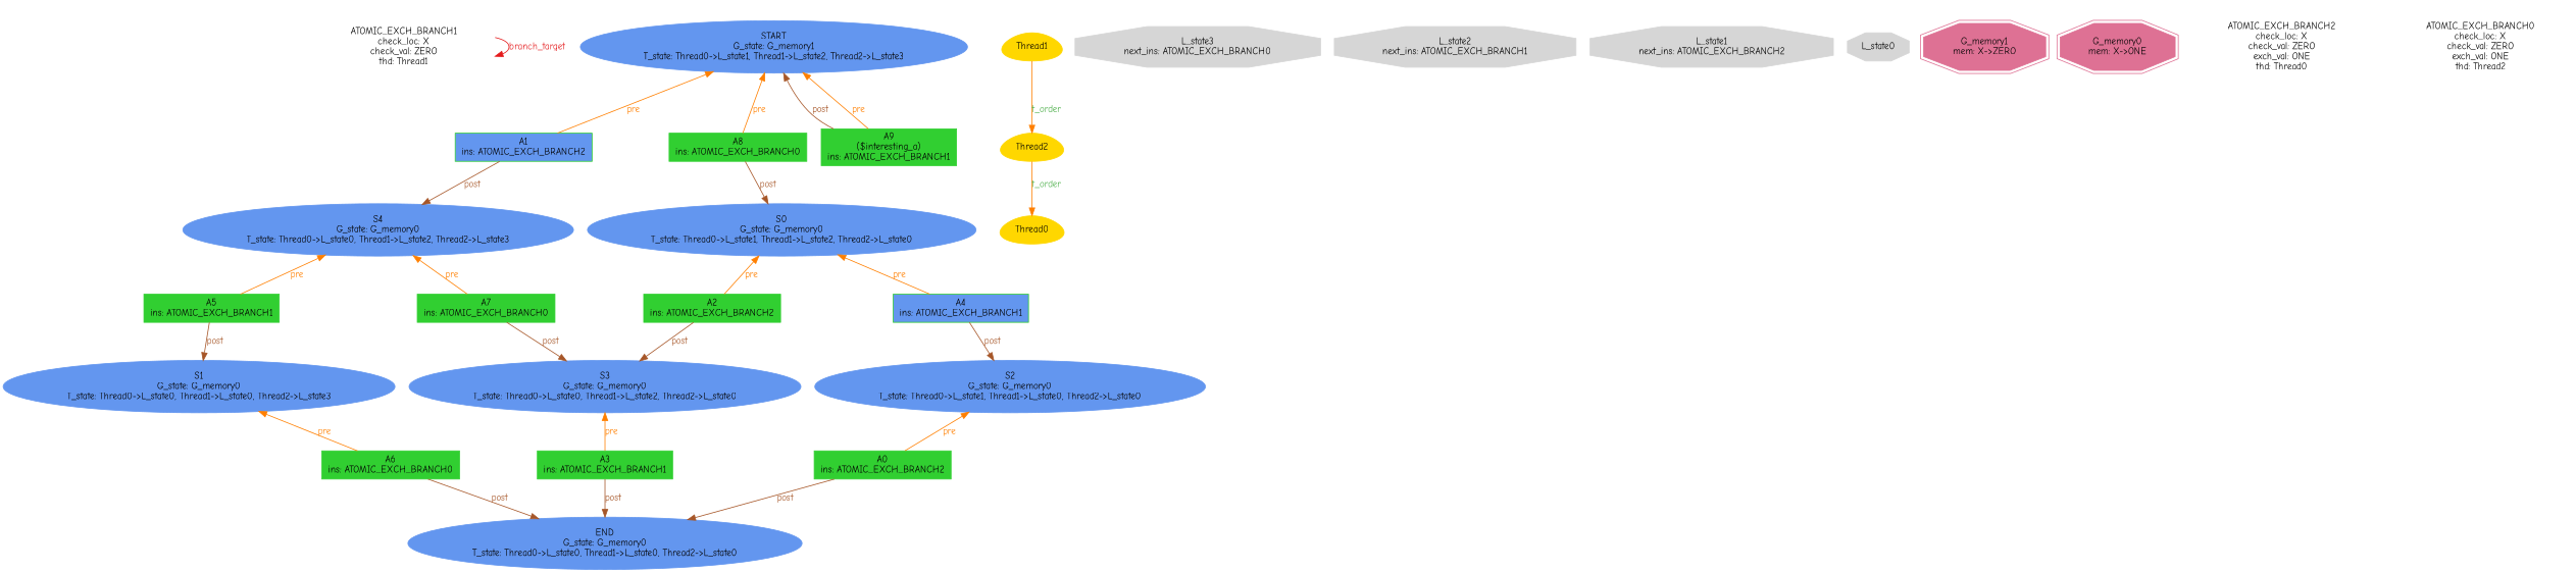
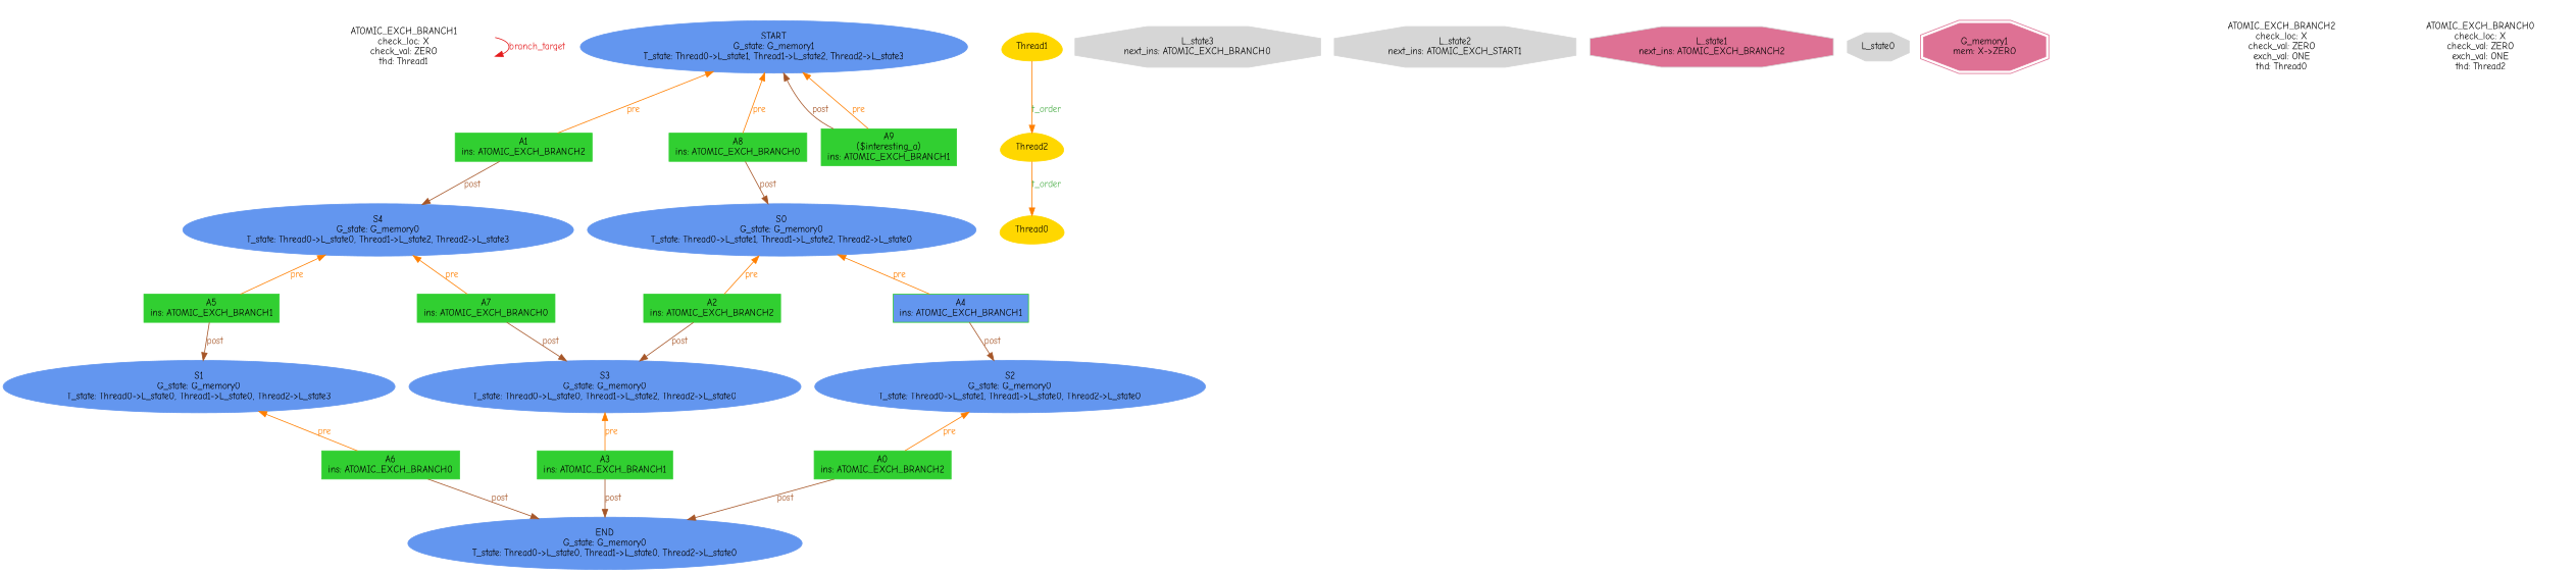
  digraph {
    fontname="Comic Neue"
    fontsize=12
    rankdir=TB
    node [color="#31cf31" fontcolor="#000000" fontname="Comic Neue" fontsize=12 shape=box style="filled, solid"]
    edge [color="#ff7f00" dir=forward fontcolor="#a65628" fontname="Comic Neue" fontsize=12 style=solid uuid="<A9, START>" weight=1]
    n1 [color="#ffffff" label="ATOMIC_EXCH_BRANCH1\ncheck_loc: X\ncheck_val: ZERO\nthd: Thread1" shape=octagon uuid=ATOMIC_EXCH_BRANCH1]
    n2 [label="A0\nins: ATOMIC_EXCH_BRANCH2" uuid=A0]
    n3 [color="#6396ef" label="END\nG_state: G_memory0\nT_state: Thread0->L_state0, Thread1->L_state0, Thread2->L_state0" shape=ellipse uuid=END]
-   n4 [label="A1\nins: ATOMIC_EXCH_BRANCH2" uuid=A1 fillcolor="#6396ef"]
+   n4 [label="A1\nins: ATOMIC_EXCH_BRANCH2" uuid=A1]
    n5 [color="#6396ef" label="S4\nG_state: G_memory0\nT_state: Thread0->L_state0, Thread1->L_state2, Thread2->L_state3" shape=ellipse uuid=S4]
    n6 [label="A5\nins: ATOMIC_EXCH_BRANCH1" uuid=A5]
    n7 [label="A7\nins: ATOMIC_EXCH_BRANCH0" uuid=A7]
    n8 [color="#6396ef" label="S1\nG_state: G_memory0\nT_state: Thread0->L_state0, Thread1->L_state0, Thread2->L_state3" shape=ellipse uuid=S1]
    n9 [color="#6396ef" label="S3\nG_state: G_memory0\nT_state: Thread0->L_state0, Thread1->L_state2, Thread2->L_state0" shape=ellipse uuid=S3]
    n10 [label="A2\nins: ATOMIC_EXCH_BRANCH2" uuid=A2]
    n11 [label="A3\nins: ATOMIC_EXCH_BRANCH1" uuid=A3]
    n12 [fillcolor="#6396ef" label="A4\nins: ATOMIC_EXCH_BRANCH1" uuid=A4]
    n13 [color="#6396ef" label="S2\nG_state: G_memory0\nT_state: Thread0->L_state1, Thread1->L_state0, Thread2->L_state0" shape=ellipse uuid=S2]
    n14 [label="A6\nins: ATOMIC_EXCH_BRANCH0" uuid=A6]
    n15 [label="A8\nins: ATOMIC_EXCH_BRANCH0" uuid=A8]
    n16 [color="#6396ef" label="S0\nG_state: G_memory0\nT_state: Thread0->L_state1, Thread1->L_state2, Thread2->L_state0" shape=ellipse uuid=S0]
    n17 [color="#6396ef" label="START\nG_state: G_memory1\nT_state: Thread0->L_state1, Thread1->L_state2, Thread2->L_state3" shape=ellipse uuid=START]
    n18 [label="A9\n($interesting_a)\nins: ATOMIC_EXCH_BRANCH1" uuid=A9]
    n19 [color="#ffd700" label=Thread1 shape=egg uuid=Thread1]
    n20 [color="#ffd700" label=Thread2 shape=egg uuid=Thread2]
    n21 [color="#ffd700" label=Thread0 shape=egg uuid=Thread0]
    n22 [color="#d6d6d6" label="L_state3\nnext_ins: ATOMIC_EXCH_BRANCH0" shape=octagon uuid=L_state3]
-   n23 [color="#d6d6d6" label="L_state2\nnext_ins: ATOMIC_EXCH_BRANCH1" shape=octagon uuid=L_state2]
-   n24 [color="#d6d6d6" label="L_state1\nnext_ins: ATOMIC_EXCH_BRANCH2" shape=octagon uuid=L_state1]
+   n23 [color="#d6d6d6" label="L_state2\nnext_ins: ATOMIC_EXCH_START1" shape=octagon uuid=L_state2]
+   n24 [color="#d6d6d6" label="L_state1\nnext_ins: ATOMIC_EXCH_BRANCH2" shape=octagon uuid=L_state1 fillcolor="#de7194"]
    n25 [color="#d6d6d6" label=L_state0 shape=octagon uuid=L_state0]
    n26 [color="#de7194" label="G_memory1\nmem: X->ZERO" shape=doubleoctagon uuid=G_memory1]
-   n27 [color="#de7194" label="G_memory0\nmem: X->ONE" shape=doubleoctagon uuid=G_memory0]
    n28 [color="#ffffff" label="ATOMIC_EXCH_BRANCH2\ncheck_loc: X\ncheck_val: ZERO\nexch_val: ONE\nthd: Thread0" shape=octagon uuid=ATOMIC_EXCH_BRANCH2]
    n29 [color="#ffffff" label="ATOMIC_EXCH_BRANCH0\ncheck_loc: X\ncheck_val: ZERO\nexch_val: ONE\nthd: Thread2" shape=octagon uuid=ATOMIC_EXCH_BRANCH0]
    n1 -> n1 [color="#e41a1c" fontcolor="#e41a1c" label=branch_target uuid="<ATOMIC_EXCH_BRANCH1, ATOMIC_EXCH_BRANCH1>"]
    n2 -> n3 [color="#a65628" label=post uuid="<A0, END>"]
    n4 -> n5 [color="#a65628" label=post uuid="<A1, S4>"]
    n5 -> n6 [dir=back fontcolor="#ff7f00" label=pre uuid="<A5, S4>"]
    n5 -> n7 [dir=back fontcolor="#ff7f00" label=pre uuid="<A7, S4>"]
    n6 -> n8 [color="#a65628" label=post uuid="<A5, S1>"]
    n7 -> n9 [color="#a65628" label=post uuid="<A7, S3>"]
    n8 -> n14 [dir=back fontcolor="#ff7f00" label=pre uuid="<A6, S1>"]
    n9 -> n11 [dir=back fontcolor="#ff7f00" label=pre uuid="<A3, S3>"]
    n10 -> n9 [color="#a65628" label=post uuid="<A2, S3>"]
    n11 -> n3 [color="#a65628" label=post uuid="<A3, END>"]
    n12 -> n13 [color="#a65628" label=post uuid="<A4, S2>"]
    n13 -> n2 [dir=back fontcolor="#ff7f00" label=pre uuid="<A0, S2>"]
    n14 -> n3 [color="#a65628" label=post uuid="<A6, END>"]
    n15 -> n16 [color="#a65628" label=post uuid="<A8, S0>"]
    n16 -> n10 [dir=back fontcolor="#ff7f00" label=pre uuid="<A2, S0>"]
    n16 -> n12 [dir=back fontcolor="#ff7f00" label=pre uuid="<A4, S0>"]
    n17 -> n4 [dir=back fontcolor="#ff7f00" label=pre uuid="<A1, START>"]
    n17 -> n15 [dir=back fontcolor="#ff7f00" label=pre uuid="<A8, START>"]
    n17 -> n18 [color="#a65628" dir=back label=post]
    n17 -> n18 [dir=back fontcolor="#ff7f00" label=pre]
    n19 -> n20 [fontcolor="#4daf4a" label=t_order uuid="<Thread1, Thread2>"]
    n20 -> n21 [fontcolor="#4daf4a" label=t_order uuid="<Thread2, Thread0>"]
  }
